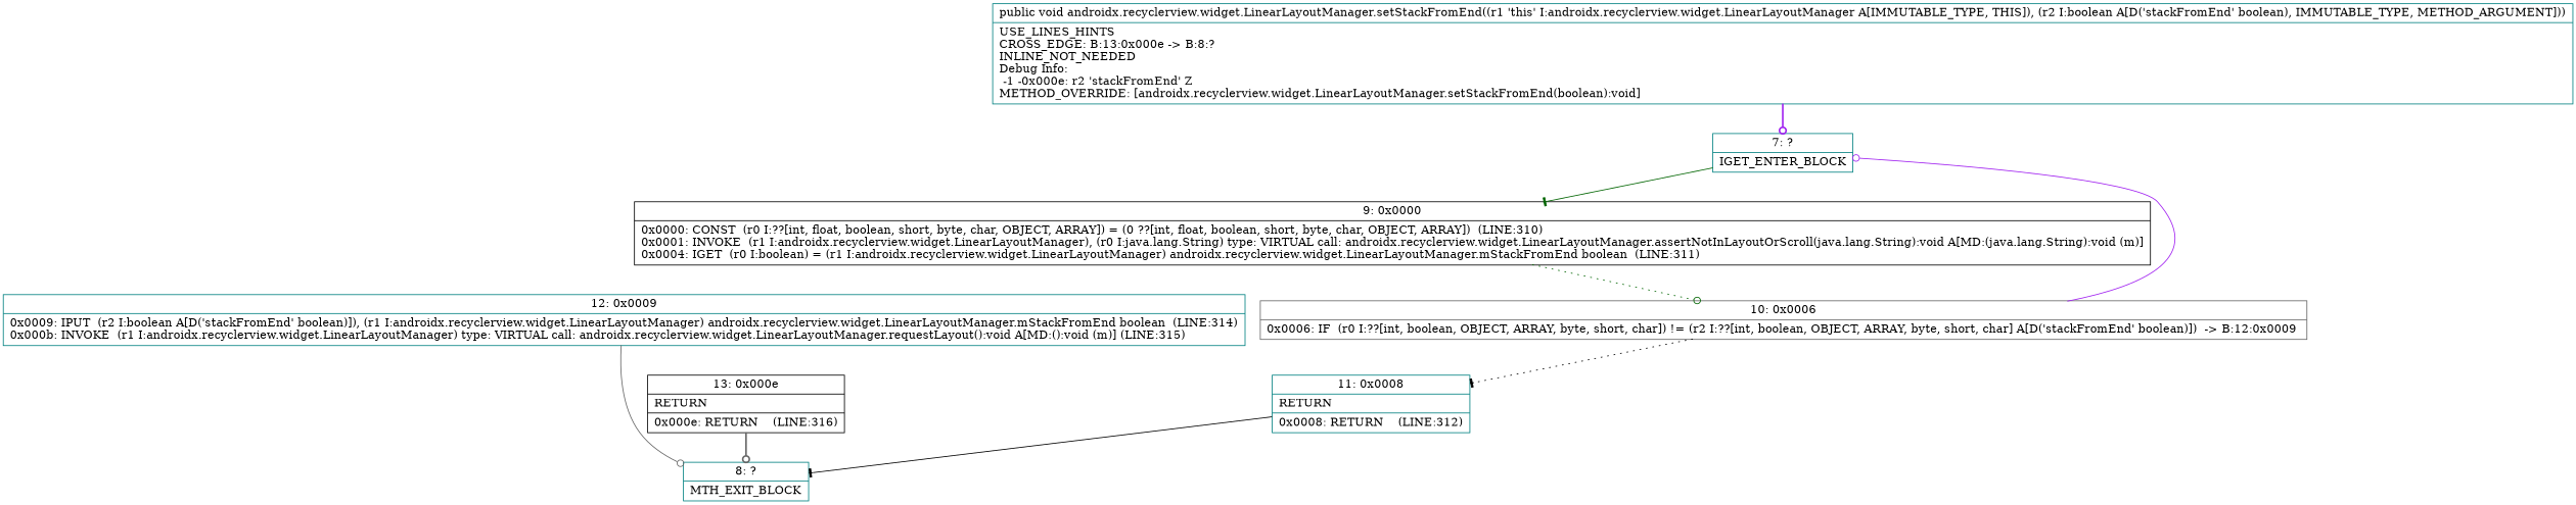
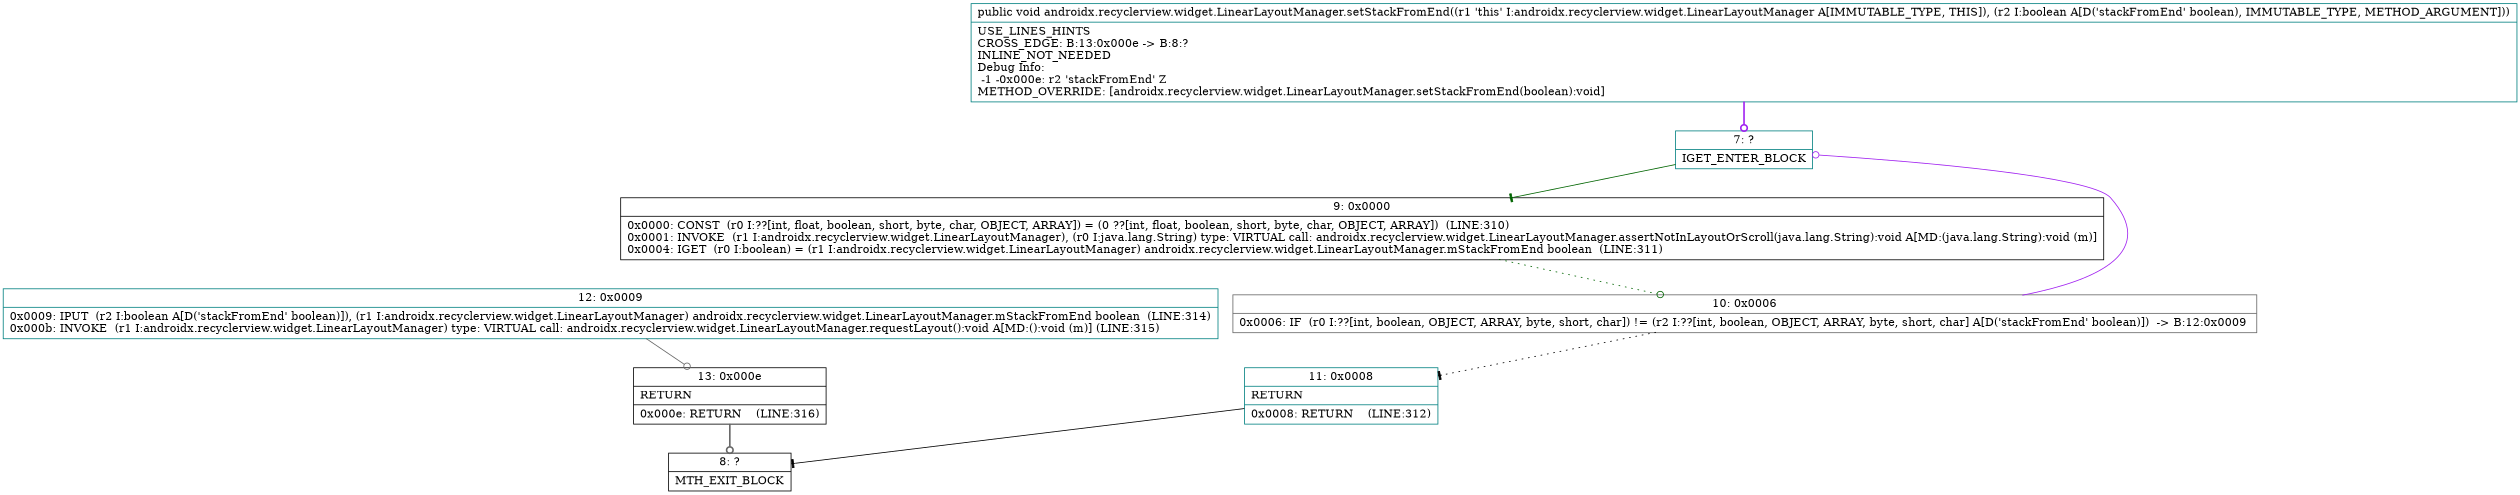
  digraph {
    node [color=teal shape=record]
    edge [arrowhead=odot color=darkgreen style=solid]
    n1 [label="{7\:\ ?|IGET_ENTER_BLOCK\l}"]
    n2 [color=black label="{9\:\ 0x0000|0x0000: CONST  (r0 I:??[int, float, boolean, short, byte, char, OBJECT, ARRAY]) = (0 ??[int, float, boolean, short, byte, char, OBJECT, ARRAY])  (LINE:310)\l0x0001: INVOKE  (r1 I:androidx.recyclerview.widget.LinearLayoutManager), (r0 I:java.lang.String) type: VIRTUAL call: androidx.recyclerview.widget.LinearLayoutManager.assertNotInLayoutOrScroll(java.lang.String):void A[MD:(java.lang.String):void (m)]\l0x0004: IGET  (r0 I:boolean) = (r1 I:androidx.recyclerview.widget.LinearLayoutManager) androidx.recyclerview.widget.LinearLayoutManager.mStackFromEnd boolean  (LINE:311)\l}"]
    n3 [color=gray40 label="{10\:\ 0x0006|0x0006: IF  (r0 I:??[int, boolean, OBJECT, ARRAY, byte, short, char]) != (r2 I:??[int, boolean, OBJECT, ARRAY, byte, short, char] A[D('stackFromEnd' boolean)])  \-\> B:12:0x0009 \l}"]
    n4 [label="{11\:\ 0x0008|RETURN\l|0x0008: RETURN    (LINE:312)\l}"]
-   n5 [label="{8\:\ ?|MTH_EXIT_BLOCK\l}"]
+   n5 [color=black label="{8\:\ ?|MTH_EXIT_BLOCK\l}"]
    n6 [label="{12\:\ 0x0009|0x0009: IPUT  (r2 I:boolean A[D('stackFromEnd' boolean)]), (r1 I:androidx.recyclerview.widget.LinearLayoutManager) androidx.recyclerview.widget.LinearLayoutManager.mStackFromEnd boolean  (LINE:314)\l0x000b: INVOKE  (r1 I:androidx.recyclerview.widget.LinearLayoutManager) type: VIRTUAL call: androidx.recyclerview.widget.LinearLayoutManager.requestLayout():void A[MD:():void (m)] (LINE:315)\l}"]
    n7 [color=black label="{13\:\ 0x000e|RETURN\l|0x000e: RETURN    (LINE:316)\l}"]
    n8 [label="{public void androidx.recyclerview.widget.LinearLayoutManager.setStackFromEnd((r1 'this' I:androidx.recyclerview.widget.LinearLayoutManager A[IMMUTABLE_TYPE, THIS]), (r2 I:boolean A[D('stackFromEnd' boolean), IMMUTABLE_TYPE, METHOD_ARGUMENT]))  | USE_LINES_HINTS\lCROSS_EDGE: B:13:0x000e \-\> B:8:?\lINLINE_NOT_NEEDED\lDebug Info:\l  \-1 \-0x000e: r2 'stackFromEnd' Z\lMETHOD_OVERRIDE: [androidx.recyclerview.widget.LinearLayoutManager.setStackFromEnd(boolean):void]\l}"]
    n1 -> n2 [arrowhead=tee]
    n2 -> n3 [style=dotted]
    n3 -> n1 [color=purple]
    n3 -> n4 [arrowhead=tee color=black style=dotted]
    n4 -> n5 [arrowhead=tee color=black]
-   n6 -> n5 [color=gray40]
+   n6 -> n7 [color=gray40]
    n7 -> n5 [color=gray40 style=bold]
    n8 -> n1 [color=purple style=bold]
  }
